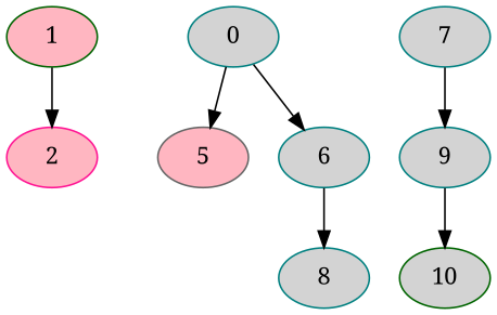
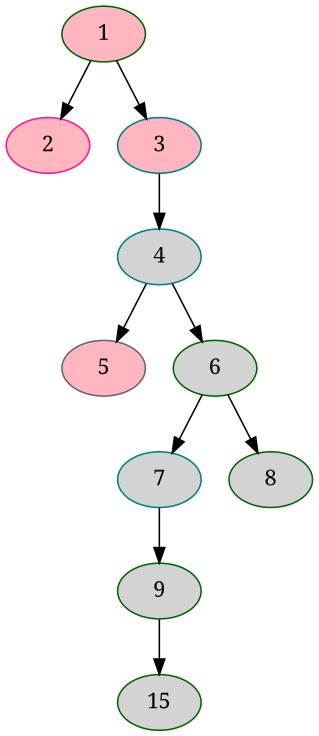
  digraph {
    fontname="Noto Serif"
    node [alpha=0.15 color=teal fillcolor=lightgrey fontname="Noto Serif" style=filled]
    edge [fontname="Noto Serif"]
    1 [alpha=0.13 color=darkgreen expect_size=211725462174314 fillcolor=lightpink]
    2 [alpha=0.11 color=deeppink expect_size=1606430039685988352 fillcolor=lightpink]
-   4 [alpha=0.05 expect_size=8164937125263198 label=0]
+   3 [alpha=0.02 expect_size=8026541388274484 fillcolor=lightpink]
+   4 [alpha=0.05 expect_size=8164937125263198]
    5 [color=gray40 expect_size=337303614260742 fillcolor=lightpink]
-   6 [alpha=0.16 expect_size=179918239473792]
+   6 [alpha=0.16 color=darkgreen expect_size=179918239473792]
    7 [alpha=0.17 expect_size=356231437037140]
-   8 [expect_size=143144973894716]
-   9 [alpha=0.17 expect_size=98381826552233984]
-   10 [alpha=0.19 color=darkgreen expect_size=97707882970192]
+   8 [color=darkgreen expect_size=143144973894716]
+   9 [alpha=0.17 color=darkgreen expect_size=98381826552233984]
+   10 [alpha=0.19 color=darkgreen expect_size=97707882970192 label=15]
    1 -> 2
+   1 -> 3
+   3 -> 4
    4 -> 5
    4 -> 6
+   6 -> 7
    6 -> 8
    7 -> 9
    9 -> 10
  }
